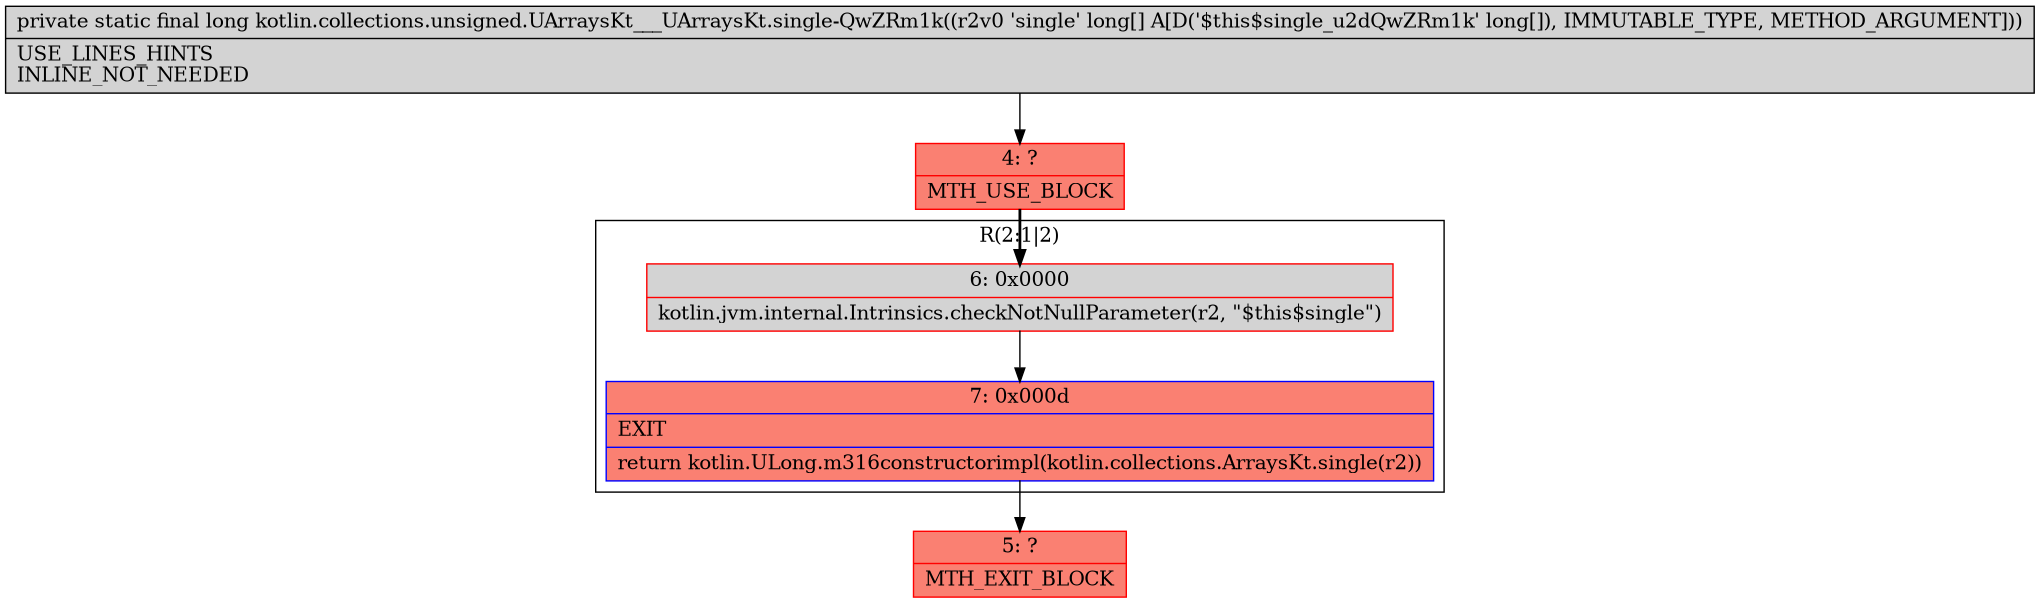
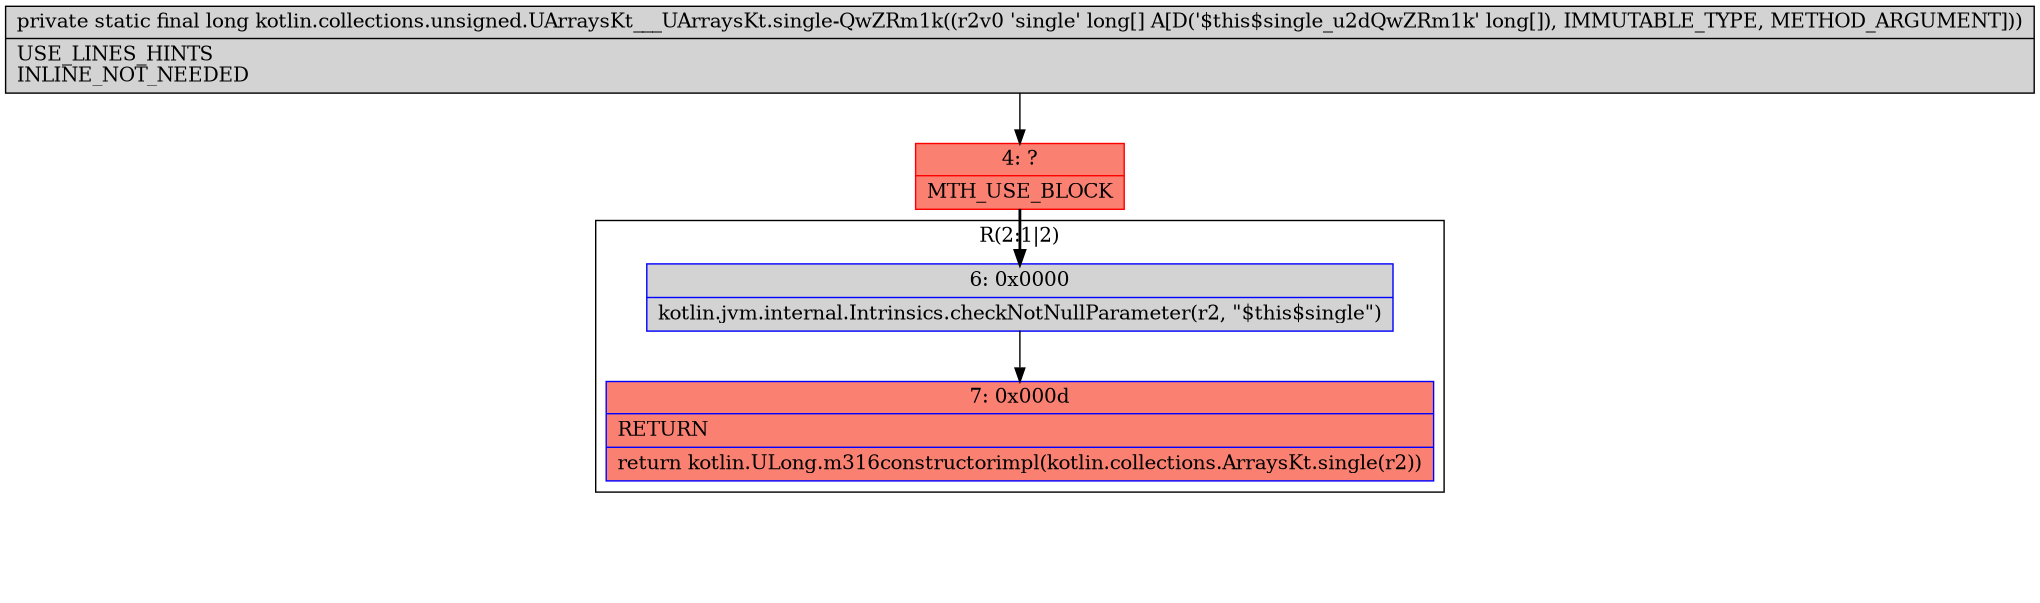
  digraph {
    node [color=blue fillcolor=salmon shape=record style=filled]
    edge [style=solid]
-   n1 [color=red fillcolor=lightgrey label="{6\:\ 0x0000|kotlin.jvm.internal.Intrinsics.checkNotNullParameter(r2, \"$this$single\")\l}"]
-   n2 [label="{7\:\ 0x000d|EXIT\l|return kotlin.ULong.m316constructorimpl(kotlin.collections.ArraysKt.single(r2))\l}"]
-   n3 [color=red label="{5\:\ ?|MTH_EXIT_BLOCK\l}"]
+   n1 [fillcolor=lightgrey label="{6\:\ 0x0000|kotlin.jvm.internal.Intrinsics.checkNotNullParameter(r2, \"$this$single\")\l}"]
+   n2 [label="{7\:\ 0x000d|RETURN\l|return kotlin.ULong.m316constructorimpl(kotlin.collections.ArraysKt.single(r2))\l}"]
    n4 [color=red label="{4\:\ ?|MTH_USE_BLOCK\l}"]
    n5 [fillcolor=lightgrey label="{private static final long kotlin.collections.unsigned.UArraysKt___UArraysKt.single\-QwZRm1k((r2v0 'single' long[] A[D('$this$single_u2dQwZRm1k' long[]), IMMUTABLE_TYPE, METHOD_ARGUMENT]))  | USE_LINES_HINTS\lINLINE_NOT_NEEDED\l}" color=""]
    subgraph cluster_1 {
      label="R(2:1|2)"
      n1
      n2
    }
    n1 -> n2
-   n2 -> n3
    n4 -> n1 [style=bold]
    n5 -> n4
  }
